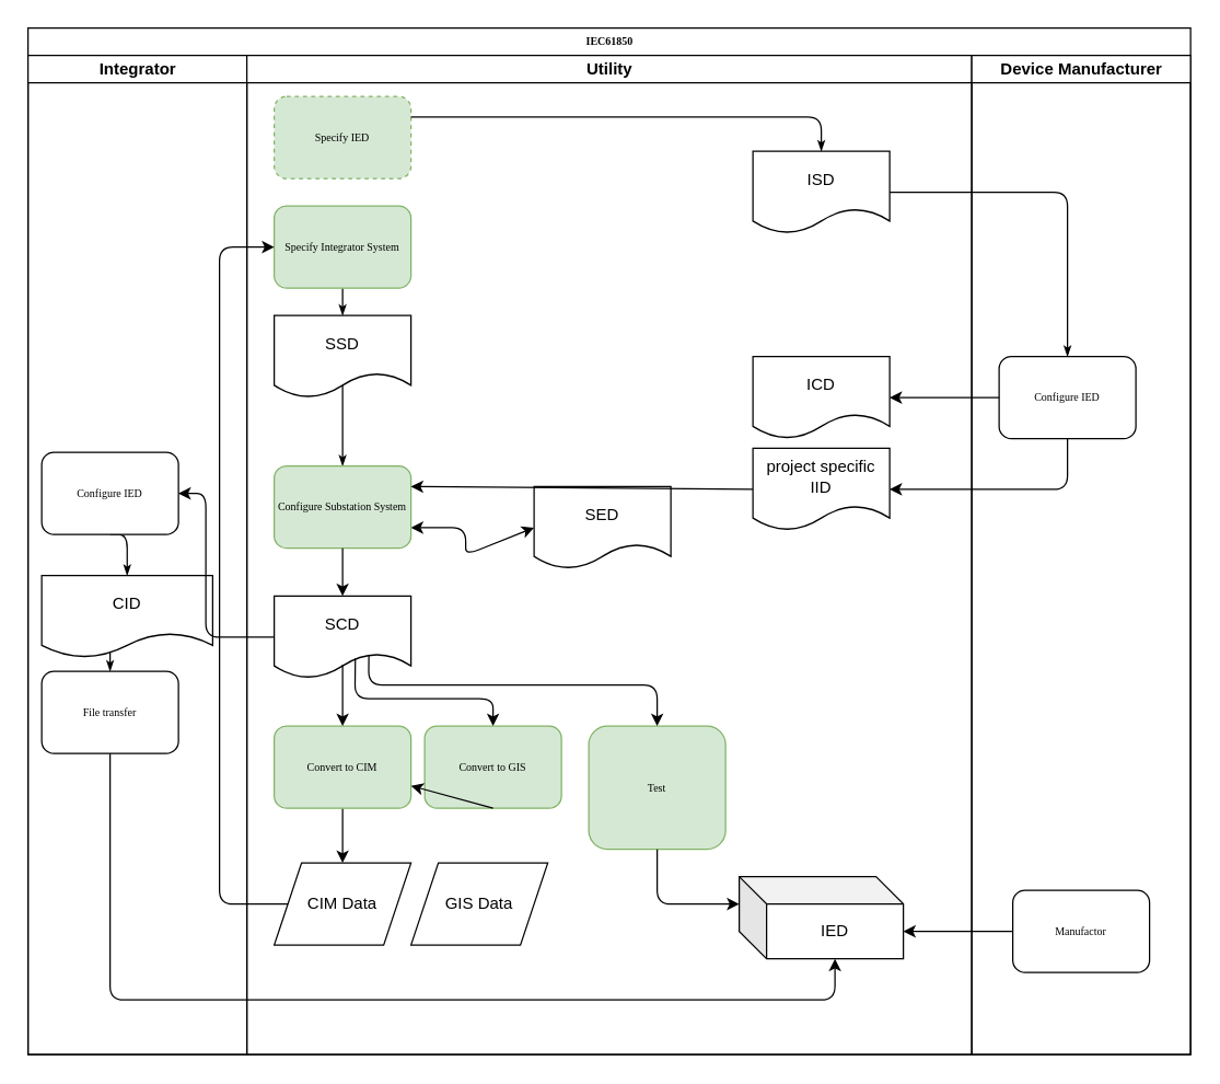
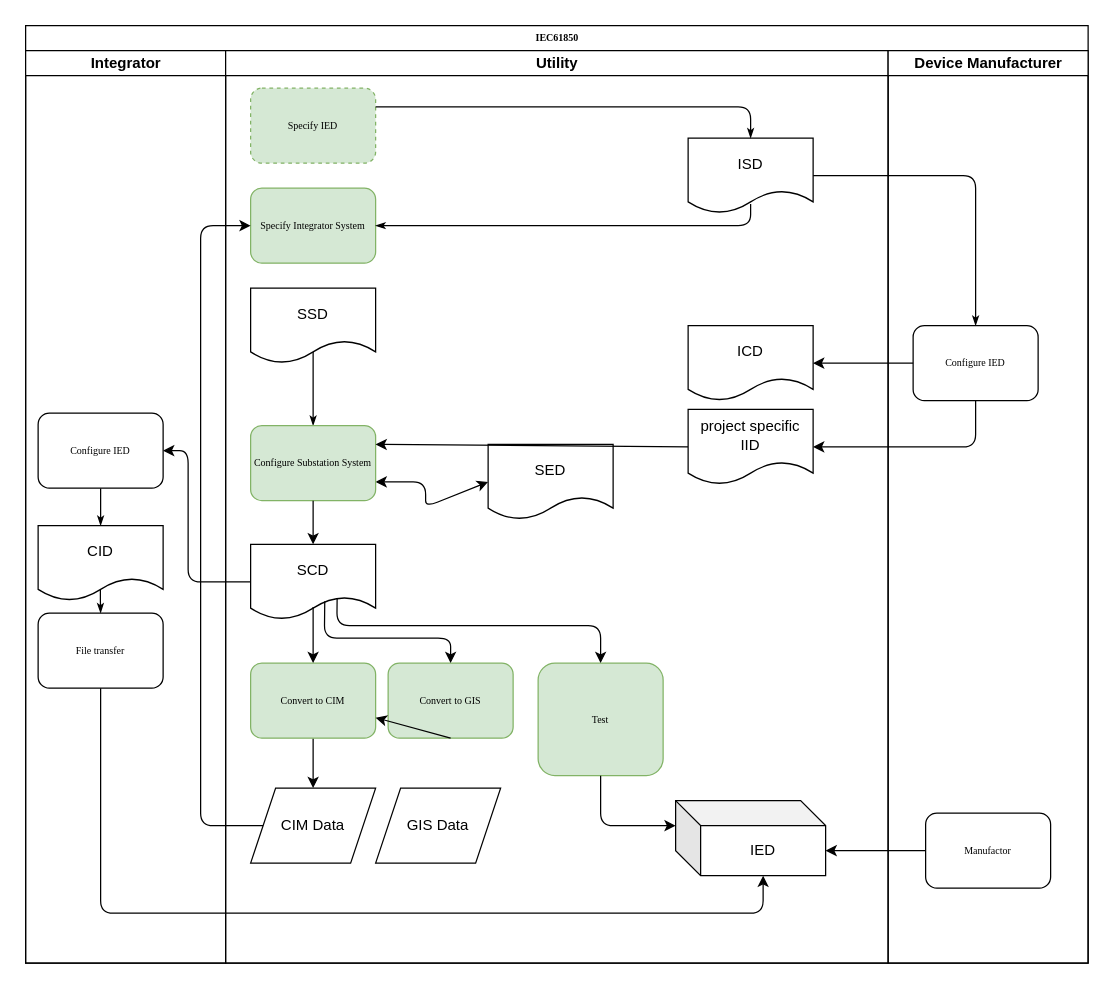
  <mxCell id="0" />
  <mxCell id="1" parent="0" />
  <mxCell id="2" value="IEC61850" style="swimlane;html=1;childLayout=stackLayout;startSize=20;rounded=0;shadow=0;labelBackgroundColor=none;strokeWidth=1;fontFamily=Verdana;fontSize=8;align=center;" parent="1" vertex="1"><mxGeometry x="20" y="20" width="850" height="750" as="geometry" /></mxCell>
  <mxCell id="3" value="Integrator" style="swimlane;html=1;startSize=20;" parent="2" vertex="1"><mxGeometry y="20" width="160" height="730" as="geometry" /></mxCell>
  <mxCell id="4" style="edgeStyle=orthogonalEdgeStyle;rounded=1;html=1;labelBackgroundColor=none;startArrow=none;startFill=0;startSize=5;endArrow=classicThin;endFill=1;endSize=5;jettySize=auto;orthogonalLoop=1;strokeWidth=1;fontFamily=Verdana;fontSize=8;entryX=0.5;entryY=0;entryDx=0;entryDy=0;exitX=0.5;exitY=1;exitDx=0;exitDy=0;" parent="3" source="6" target="7" edge="1"><mxGeometry relative="1" as="geometry"><mxPoint x="-550" y="415" as="sourcePoint" /><mxPoint x="-550" y="450" as="targetPoint" /><Array as="points" /></mxGeometry></mxCell>
  <mxCell id="5" style="edgeStyle=orthogonalEdgeStyle;rounded=1;html=1;labelBackgroundColor=none;startArrow=none;startFill=0;startSize=5;endArrow=classicThin;endFill=1;endSize=5;jettySize=auto;orthogonalLoop=1;strokeWidth=1;fontFamily=Verdana;fontSize=8;entryX=0.5;entryY=0;entryDx=0;entryDy=0;exitX=0.498;exitY=0.852;exitDx=0;exitDy=0;exitPerimeter=0;" parent="3" source="7" target="8" edge="1"><mxGeometry relative="1" as="geometry"><mxPoint x="-80" y="540" as="sourcePoint" /><mxPoint x="80" y="450" as="targetPoint" /><Array as="points"><mxPoint x="60" y="440" /><mxPoint x="60" y="440" /></Array></mxGeometry></mxCell>
  <mxCell id="6" value="Configure IED" style="rounded=1;whiteSpace=wrap;html=1;shadow=0;labelBackgroundColor=none;strokeWidth=1;fontFamily=Verdana;fontSize=8;align=center;" parent="3" vertex="1"><mxGeometry x="10" y="290" width="100" height="60" as="geometry" /></mxCell>
- <mxCell id="7" value="CID" style="shape=document;whiteSpace=wrap;html=1;boundedLbl=1;" parent="3" vertex="1"><mxGeometry x="10" y="380" width="125" height="60" as="geometry" /></mxCell>
+ <mxCell id="7" value="CID" style="shape=document;whiteSpace=wrap;html=1;boundedLbl=1;" parent="3" vertex="1"><mxGeometry x="10" y="380" width="100" height="60" as="geometry" /></mxCell>
  <mxCell id="8" value="File transfer" style="rounded=1;whiteSpace=wrap;html=1;shadow=0;labelBackgroundColor=none;strokeWidth=1;fontFamily=Verdana;fontSize=8;align=center;" parent="3" vertex="1"><mxGeometry x="10" y="450" width="100" height="60" as="geometry" /></mxCell>
  <mxCell id="9" value="Utility" style="swimlane;html=1;startSize=20;" parent="2" vertex="1"><mxGeometry x="160" y="20" width="530" height="730" as="geometry" /></mxCell>
  <mxCell id="10" value="" style="endArrow=classic;html=1;exitX=0.5;exitY=1;exitDx=0;exitDy=0;entryX=0.5;entryY=0;entryDx=0;entryDy=0;" parent="9" source="18" target="11" edge="1"><mxGeometry width="50" height="50" relative="1" as="geometry"><mxPoint x="69.76" y="545" as="sourcePoint" /><mxPoint x="30" y="570" as="targetPoint" /></mxGeometry></mxCell>
  <mxCell id="11" value="CIM Data" style="shape=parallelogram;perimeter=parallelogramPerimeter;whiteSpace=wrap;html=1;fixedSize=1;" parent="9" vertex="1"><mxGeometry x="20" y="590" width="100" height="60" as="geometry" /></mxCell>
  <mxCell id="12" value="SCD" style="shape=document;whiteSpace=wrap;html=1;boundedLbl=1;" parent="9" vertex="1"><mxGeometry x="20" y="395" width="100" height="60" as="geometry" /></mxCell>
- <mxCell id="13" style="edgeStyle=orthogonalEdgeStyle;rounded=1;html=1;labelBackgroundColor=none;startArrow=none;startFill=0;startSize=5;endArrow=classicThin;endFill=1;endSize=5;jettySize=auto;orthogonalLoop=1;strokeWidth=1;fontFamily=Verdana;fontSize=8;entryX=0.5;entryY=0;entryDx=0;entryDy=0;exitX=0.5;exitY=1;exitDx=0;exitDy=0;" parent="9" source="17" target="20" edge="1"><mxGeometry relative="1" as="geometry"><mxPoint x="40" y="210" as="sourcePoint" /><mxPoint x="105" y="310" as="targetPoint" /><Array as="points" /></mxGeometry></mxCell>
  <mxCell id="14" style="edgeStyle=orthogonalEdgeStyle;rounded=1;html=1;labelBackgroundColor=none;startArrow=none;startFill=0;startSize=5;endArrow=classicThin;endFill=1;endSize=5;jettySize=auto;orthogonalLoop=1;strokeWidth=1;fontFamily=Verdana;fontSize=8;entryX=0.5;entryY=0;entryDx=0;entryDy=0;exitX=0.5;exitY=0.833;exitDx=0;exitDy=0;exitPerimeter=0;" parent="9" source="20" target="19" edge="1"><mxGeometry relative="1" as="geometry"><mxPoint x="530" y="310.0" as="sourcePoint" /><mxPoint x="115" y="320" as="targetPoint" /><Array as="points"><mxPoint x="70" y="270" /><mxPoint x="70" y="270" /></Array></mxGeometry></mxCell>
  <mxCell id="15" value="" style="endArrow=classic;startArrow=classic;html=1;exitX=1;exitY=0.75;exitDx=0;exitDy=0;entryX=0;entryY=0.5;entryDx=0;entryDy=0;" parent="9" source="19" target="25" edge="1"><mxGeometry width="50" height="50" relative="1" as="geometry"><mxPoint x="450" y="380" as="sourcePoint" /><mxPoint x="500" y="330" as="targetPoint" /><Array as="points"><mxPoint x="160" y="345" /><mxPoint x="160" y="365" /></Array></mxGeometry></mxCell>
  <mxCell id="16" value="Specify IED" style="rounded=1;whiteSpace=wrap;html=1;shadow=0;labelBackgroundColor=none;strokeWidth=1;fontFamily=Verdana;fontSize=8;align=center;fillColor=#d5e8d4;strokeColor=#82b366;dashed=1;" parent="9" vertex="1"><mxGeometry x="20" y="30" width="100" height="60" as="geometry" /></mxCell>
  <mxCell id="17" value="Specify Integrator System" style="rounded=1;whiteSpace=wrap;html=1;shadow=0;labelBackgroundColor=none;strokeWidth=1;fontFamily=Verdana;fontSize=8;align=center;fillColor=#d5e8d4;strokeColor=#82b366;" parent="9" vertex="1"><mxGeometry x="20" y="110" width="100" height="60" as="geometry" /></mxCell>
  <mxCell id="18" value="Convert to CIM" style="rounded=1;whiteSpace=wrap;html=1;shadow=0;labelBackgroundColor=none;strokeWidth=1;fontFamily=Verdana;fontSize=8;align=center;fillColor=#d5e8d4;strokeColor=#82b366;" parent="9" vertex="1"><mxGeometry x="20" y="490" width="100" height="60" as="geometry" /></mxCell>
  <mxCell id="19" value="Configure Substation System" style="rounded=1;whiteSpace=wrap;html=1;shadow=0;labelBackgroundColor=none;strokeWidth=1;fontFamily=Verdana;fontSize=8;align=center;fillColor=#d5e8d4;strokeColor=#82b366;" parent="9" vertex="1"><mxGeometry x="20" y="300" width="100" height="60" as="geometry" /></mxCell>
  <mxCell id="20" value="SSD" style="shape=document;whiteSpace=wrap;html=1;boundedLbl=1;" parent="9" vertex="1"><mxGeometry x="20" y="190" width="100" height="60" as="geometry" /></mxCell>
  <mxCell id="21" value="Convert to GIS" style="rounded=1;whiteSpace=wrap;html=1;shadow=0;labelBackgroundColor=none;strokeWidth=1;fontFamily=Verdana;fontSize=8;align=center;fillColor=#d5e8d4;strokeColor=#82b366;" parent="9" vertex="1"><mxGeometry x="130" y="490" width="100" height="60" as="geometry" /></mxCell>
  <mxCell id="22" value="" style="endArrow=classic;html=1;exitX=0.5;exitY=1;exitDx=0;exitDy=0;" parent="9" source="21" target="18" edge="1"><mxGeometry width="50" height="50" relative="1" as="geometry"><mxPoint x="189.52" y="550.0" as="sourcePoint" /><mxPoint x="189.52" y="590" as="targetPoint" /></mxGeometry></mxCell>
  <mxCell id="23" value="GIS Data" style="shape=parallelogram;perimeter=parallelogramPerimeter;whiteSpace=wrap;html=1;fixedSize=1;" parent="9" vertex="1"><mxGeometry x="120" y="590" width="100" height="60" as="geometry" /></mxCell>
  <mxCell id="24" value="" style="endArrow=classic;html=1;entryX=0.5;entryY=0;entryDx=0;entryDy=0;exitX=0.5;exitY=1;exitDx=0;exitDy=0;" parent="9" source="19" target="12" edge="1"><mxGeometry width="50" height="50" relative="1" as="geometry"><mxPoint x="20" y="540" as="sourcePoint" /><mxPoint x="70" y="490" as="targetPoint" /></mxGeometry></mxCell>
  <mxCell id="25" value="SED" style="shape=document;whiteSpace=wrap;html=1;boundedLbl=1;" parent="9" vertex="1"><mxGeometry x="210" y="315" width="100" height="60" as="geometry" /></mxCell>
  <mxCell id="26" value="Test" style="rounded=1;whiteSpace=wrap;html=1;shadow=0;labelBackgroundColor=none;strokeWidth=1;fontFamily=Verdana;fontSize=8;align=center;fillColor=#d5e8d4;strokeColor=#82b366;" parent="9" vertex="1"><mxGeometry x="250" y="490" width="100" height="90" as="geometry" /></mxCell>
  <mxCell id="27" value="" style="endArrow=classic;html=1;entryX=0.5;entryY=0;entryDx=0;entryDy=0;" parent="9" target="18" edge="1"><mxGeometry width="50" height="50" relative="1" as="geometry"><mxPoint x="70" y="445" as="sourcePoint" /><mxPoint x="130" y="610" as="targetPoint" /></mxGeometry></mxCell>
  <mxCell id="28" value="" style="endArrow=classic;html=1;entryX=0.5;entryY=0;entryDx=0;entryDy=0;exitX=0.593;exitY=0.76;exitDx=0;exitDy=0;exitPerimeter=0;" parent="9" source="12" target="21" edge="1"><mxGeometry width="50" height="50" relative="1" as="geometry"><mxPoint x="80" y="455" as="sourcePoint" /><mxPoint x="80" y="500" as="targetPoint" /><Array as="points"><mxPoint x="79" y="470" /><mxPoint x="180" y="470" /></Array></mxGeometry></mxCell>
  <mxCell id="29" value="" style="endArrow=classic;html=1;entryX=0.5;entryY=0;entryDx=0;entryDy=0;exitX=0.692;exitY=0.724;exitDx=0;exitDy=0;exitPerimeter=0;" parent="9" source="12" target="26" edge="1"><mxGeometry width="50" height="50" relative="1" as="geometry"><mxPoint x="89.3" y="450.6" as="sourcePoint" /><mxPoint x="190" y="500" as="targetPoint" /><Array as="points"><mxPoint x="89" y="460" /><mxPoint x="300" y="460" /></Array></mxGeometry></mxCell>
  <mxCell id="30" value="" style="endArrow=classic;html=1;entryX=0;entryY=0;entryDx=0;entryDy=20;exitX=0.5;exitY=1;exitDx=0;exitDy=0;entryPerimeter=0;" parent="9" source="26" target="38" edge="1"><mxGeometry width="50" height="50" relative="1" as="geometry"><mxPoint x="99.2" y="448.44" as="sourcePoint" /><mxPoint x="310" y="500" as="targetPoint" /><Array as="points"><mxPoint x="300" y="620" /></Array></mxGeometry></mxCell>
  <mxCell id="31" value="" style="endArrow=classic;html=1;exitX=0;exitY=0.5;exitDx=0;exitDy=0;entryX=0;entryY=0.5;entryDx=0;entryDy=0;" parent="9" source="11" target="17" edge="1"><mxGeometry width="50" height="50" relative="1" as="geometry"><mxPoint x="-50" y="540" as="sourcePoint" /><mxPoint y="490" as="targetPoint" /><Array as="points"><mxPoint x="-20" y="620" /><mxPoint x="-20" y="140" /></Array></mxGeometry></mxCell>
  <mxCell id="32" value="" style="endArrow=classic;html=1;entryX=1;entryY=0.25;entryDx=0;entryDy=0;exitX=0;exitY=0.5;exitDx=0;exitDy=0;" parent="9" source="35" target="19" edge="1"><mxGeometry width="50" height="50" relative="1" as="geometry"><mxPoint x="110" y="540" as="sourcePoint" /><mxPoint x="160" y="490" as="targetPoint" /></mxGeometry></mxCell>
  <mxCell id="33" value="ISD" style="shape=document;whiteSpace=wrap;html=1;boundedLbl=1;" parent="9" vertex="1"><mxGeometry x="370" y="70" width="100" height="60" as="geometry" /></mxCell>
  <mxCell id="34" value="ICD" style="shape=document;whiteSpace=wrap;html=1;boundedLbl=1;" parent="9" vertex="1"><mxGeometry x="370" y="220" width="100" height="60" as="geometry" /></mxCell>
  <mxCell id="35" value="project specific&lt;br&gt;IID" style="shape=document;whiteSpace=wrap;html=1;boundedLbl=1;" parent="9" vertex="1"><mxGeometry x="370" y="287" width="100" height="60" as="geometry" /></mxCell>
+ <mxCell id="36" style="edgeStyle=orthogonalEdgeStyle;rounded=1;html=1;labelBackgroundColor=none;startArrow=none;startFill=0;startSize=5;endArrow=classicThin;endFill=1;endSize=5;jettySize=auto;orthogonalLoop=1;strokeWidth=1;fontFamily=Verdana;fontSize=8;entryX=1;entryY=0.5;entryDx=0;entryDy=0;exitX=0.5;exitY=0.878;exitDx=0;exitDy=0;exitPerimeter=0;" parent="9" source="33" target="17" edge="1"><mxGeometry relative="1" as="geometry"><mxPoint x="130" y="105" as="sourcePoint" /><mxPoint x="200" y="105" as="targetPoint" /><Array as="points"><mxPoint x="420" y="140" /></Array></mxGeometry></mxCell>
  <mxCell id="37" style="edgeStyle=orthogonalEdgeStyle;rounded=1;html=1;labelBackgroundColor=none;startArrow=none;startFill=0;startSize=5;endArrow=classicThin;endFill=1;endSize=5;jettySize=auto;orthogonalLoop=1;strokeWidth=1;fontFamily=Verdana;fontSize=8;entryX=0.5;entryY=0;entryDx=0;entryDy=0;exitX=1;exitY=0.25;exitDx=0;exitDy=0;" parent="9" source="16" target="33" edge="1"><mxGeometry relative="1" as="geometry"><mxPoint x="190" y="95.0" as="targetPoint" /><Array as="points"><mxPoint x="420" y="45" /></Array></mxGeometry></mxCell>
  <mxCell id="38" value="IED" style="shape=cube;whiteSpace=wrap;html=1;boundedLbl=1;backgroundOutline=1;darkOpacity=0.05;darkOpacity2=0.1;" parent="9" vertex="1"><mxGeometry x="360" y="600" width="120" height="60" as="geometry" /></mxCell>
  <mxCell id="39" value="" style="endArrow=classic;html=1;exitX=0;exitY=0.5;exitDx=0;exitDy=0;entryX=0;entryY=0;entryDx=120;entryDy=40;entryPerimeter=0;" parent="2" source="42" target="38" edge="1"><mxGeometry width="50" height="50" relative="1" as="geometry"><mxPoint x="400" y="590" as="sourcePoint" /><mxPoint x="450" y="540" as="targetPoint" /><Array as="points" /></mxGeometry></mxCell>
  <mxCell id="40" value="Device Manufacturer" style="swimlane;html=1;startSize=20;" parent="2" vertex="1"><mxGeometry x="690" y="20" width="160" height="730" as="geometry" /></mxCell>
  <mxCell id="41" value="Configure IED" style="rounded=1;whiteSpace=wrap;html=1;shadow=0;labelBackgroundColor=none;strokeWidth=1;fontFamily=Verdana;fontSize=8;align=center;" parent="40" vertex="1"><mxGeometry x="20" y="220" width="100" height="60" as="geometry" /></mxCell>
  <mxCell id="42" value="Manufactor" style="rounded=1;whiteSpace=wrap;html=1;shadow=0;labelBackgroundColor=none;strokeWidth=1;fontFamily=Verdana;fontSize=8;align=center;" parent="40" vertex="1"><mxGeometry x="30" y="610" width="100" height="60" as="geometry" /></mxCell>
  <mxCell id="43" value="" style="endArrow=classic;html=1;exitX=0;exitY=0.5;exitDx=0;exitDy=0;entryX=1;entryY=0.5;entryDx=0;entryDy=0;" parent="2" source="12" target="6" edge="1"><mxGeometry width="50" height="50" relative="1" as="geometry"><mxPoint x="-170" y="510" as="sourcePoint" /><mxPoint x="-120" y="460" as="targetPoint" /><Array as="points"><mxPoint x="130" y="445" /><mxPoint x="130" y="340" /></Array></mxGeometry></mxCell>
  <mxCell id="44" value="" style="endArrow=classic;html=1;entryX=0;entryY=0;entryDx=70;entryDy=60;entryPerimeter=0;exitX=0.5;exitY=1;exitDx=0;exitDy=0;" parent="2" source="8" target="38" edge="1"><mxGeometry width="50" height="50" relative="1" as="geometry"><mxPoint x="80" y="530" as="sourcePoint" /><mxPoint x="350" y="690" as="targetPoint" /><Array as="points"><mxPoint x="60" y="710" /><mxPoint x="590" y="710" /></Array></mxGeometry></mxCell>
  <mxCell id="45" value="" style="endArrow=classic;html=1;entryX=1;entryY=0.5;entryDx=0;entryDy=0;exitX=0.5;exitY=1;exitDx=0;exitDy=0;" parent="2" source="41" target="35" edge="1"><mxGeometry width="50" height="50" relative="1" as="geometry"><mxPoint x="560" y="316" as="sourcePoint" /><mxPoint x="130" y="380.0" as="targetPoint" /><Array as="points"><mxPoint x="760" y="337" /></Array></mxGeometry></mxCell>
  <mxCell id="46" value="" style="endArrow=classic;html=1;entryX=1;entryY=0.5;entryDx=0;entryDy=0;exitX=0;exitY=0.5;exitDx=0;exitDy=0;" parent="2" source="41" target="34" edge="1"><mxGeometry width="50" height="50" relative="1" as="geometry"><mxPoint x="770" y="310.0" as="sourcePoint" /><mxPoint x="640" y="350.0" as="targetPoint" /><Array as="points" /></mxGeometry></mxCell>
  <mxCell id="47" style="edgeStyle=orthogonalEdgeStyle;rounded=1;html=1;labelBackgroundColor=none;startArrow=none;startFill=0;startSize=5;endArrow=classicThin;endFill=1;endSize=5;jettySize=auto;orthogonalLoop=1;strokeWidth=1;fontFamily=Verdana;fontSize=8;entryX=0.5;entryY=0;entryDx=0;entryDy=0;exitX=1;exitY=0.5;exitDx=0;exitDy=0;" parent="2" source="33" target="41" edge="1"><mxGeometry relative="1" as="geometry"><mxPoint x="130" y="90" as="sourcePoint" /><mxPoint x="770" y="140.0" as="targetPoint" /></mxGeometry></mxCell>
